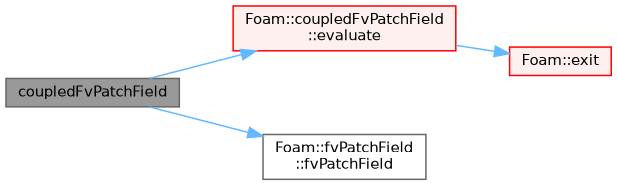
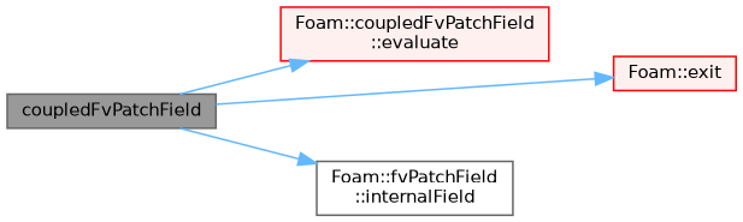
  digraph {
    rankdir=LR
    node [color=red fillcolor="#FFF0F0" fontname=Helvetica fontsize=10 shape=box style=filled]
    edge [color=steelblue1 fontname=Helvetica fontsize=10 labelfontname=Helvetica labelfontsize=10 style=solid]
    n1 [color=gray40 fillcolor=grey60 fontcolor=black height=0.2 label=coupledFvPatchField width=0.4]
    n2 [height=0.2 label="Foam::coupledFvPatchField\l::evaluate" width=0.4]
    n3 [height=0.2 label="Foam::exit" width=0.4]
-   n4 [color=grey40 fillcolor=white height=0.2 label="Foam::fvPatchField\l::fvPatchField" width=0.4]
+   n4 [color=grey40 fillcolor=white height=0.2 label="Foam::fvPatchField\l::internalField" width=0.4]
    n1 -> n2
-   n2 -> n3
+   n1 -> n3
    n1 -> n4
  }
